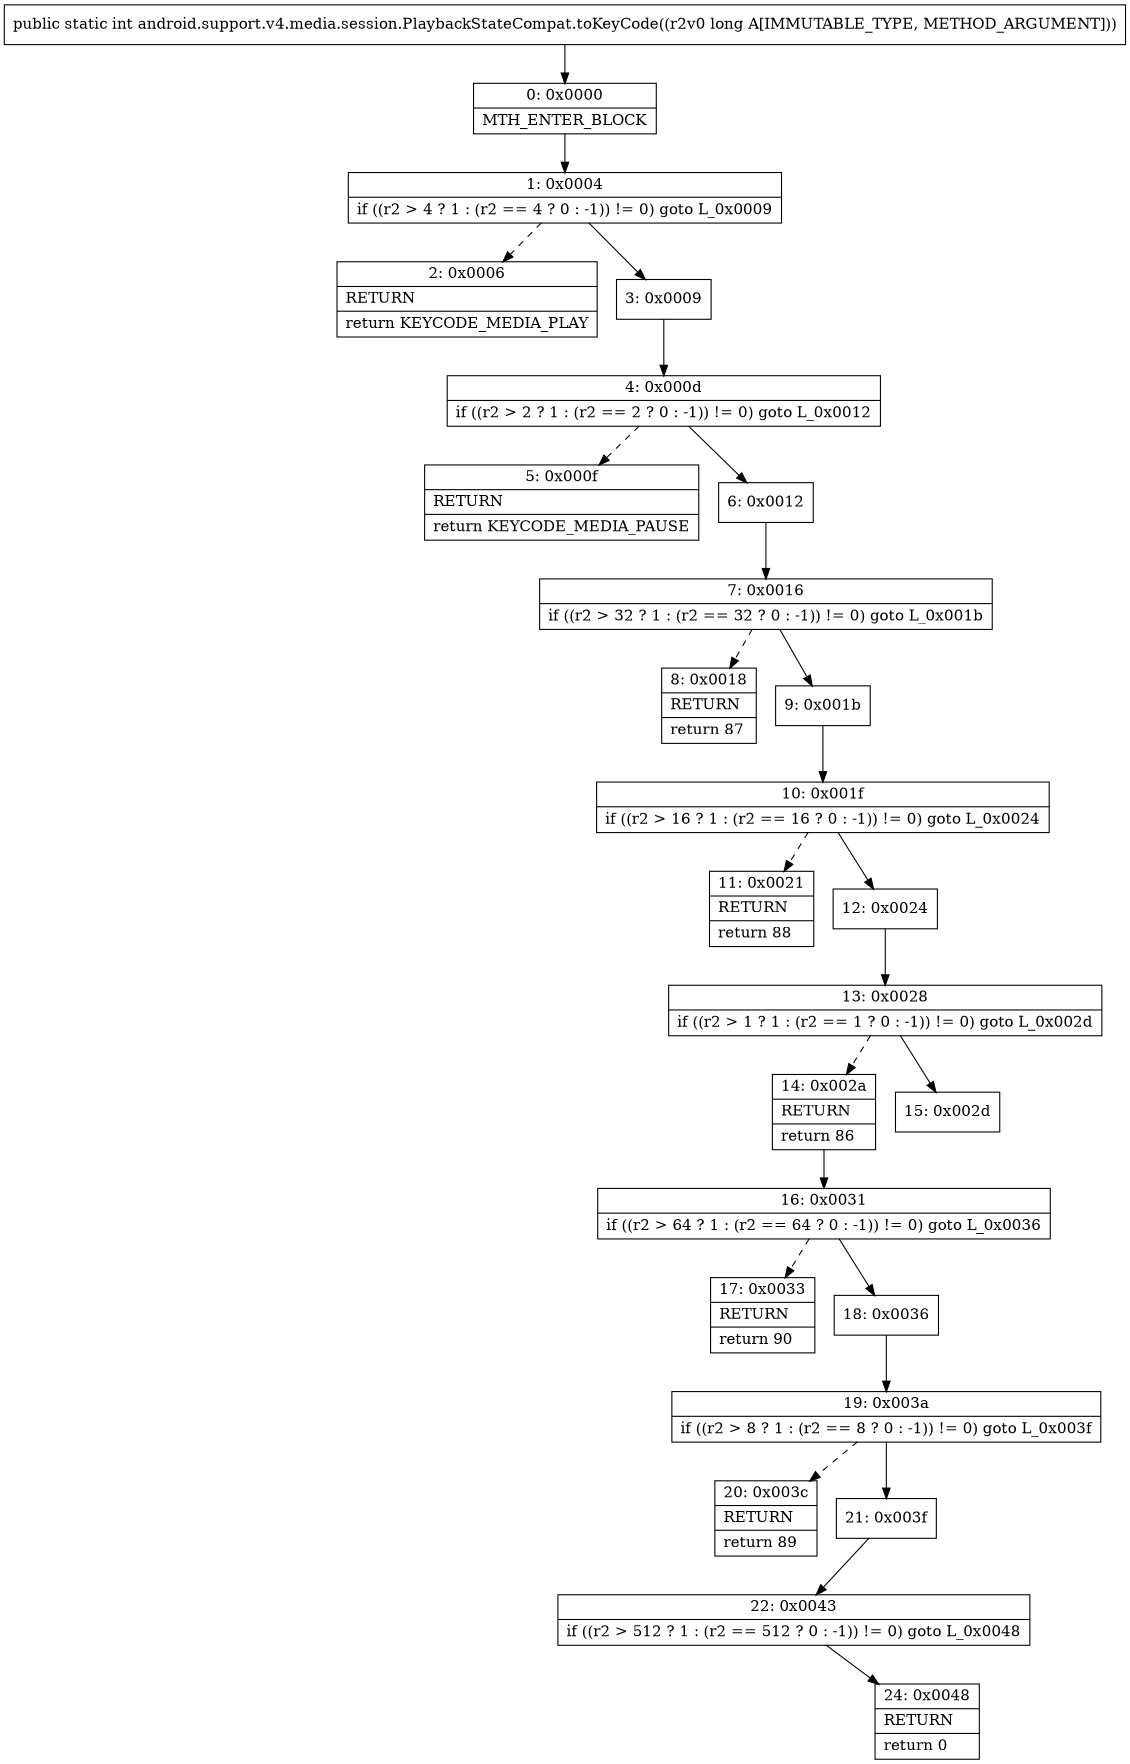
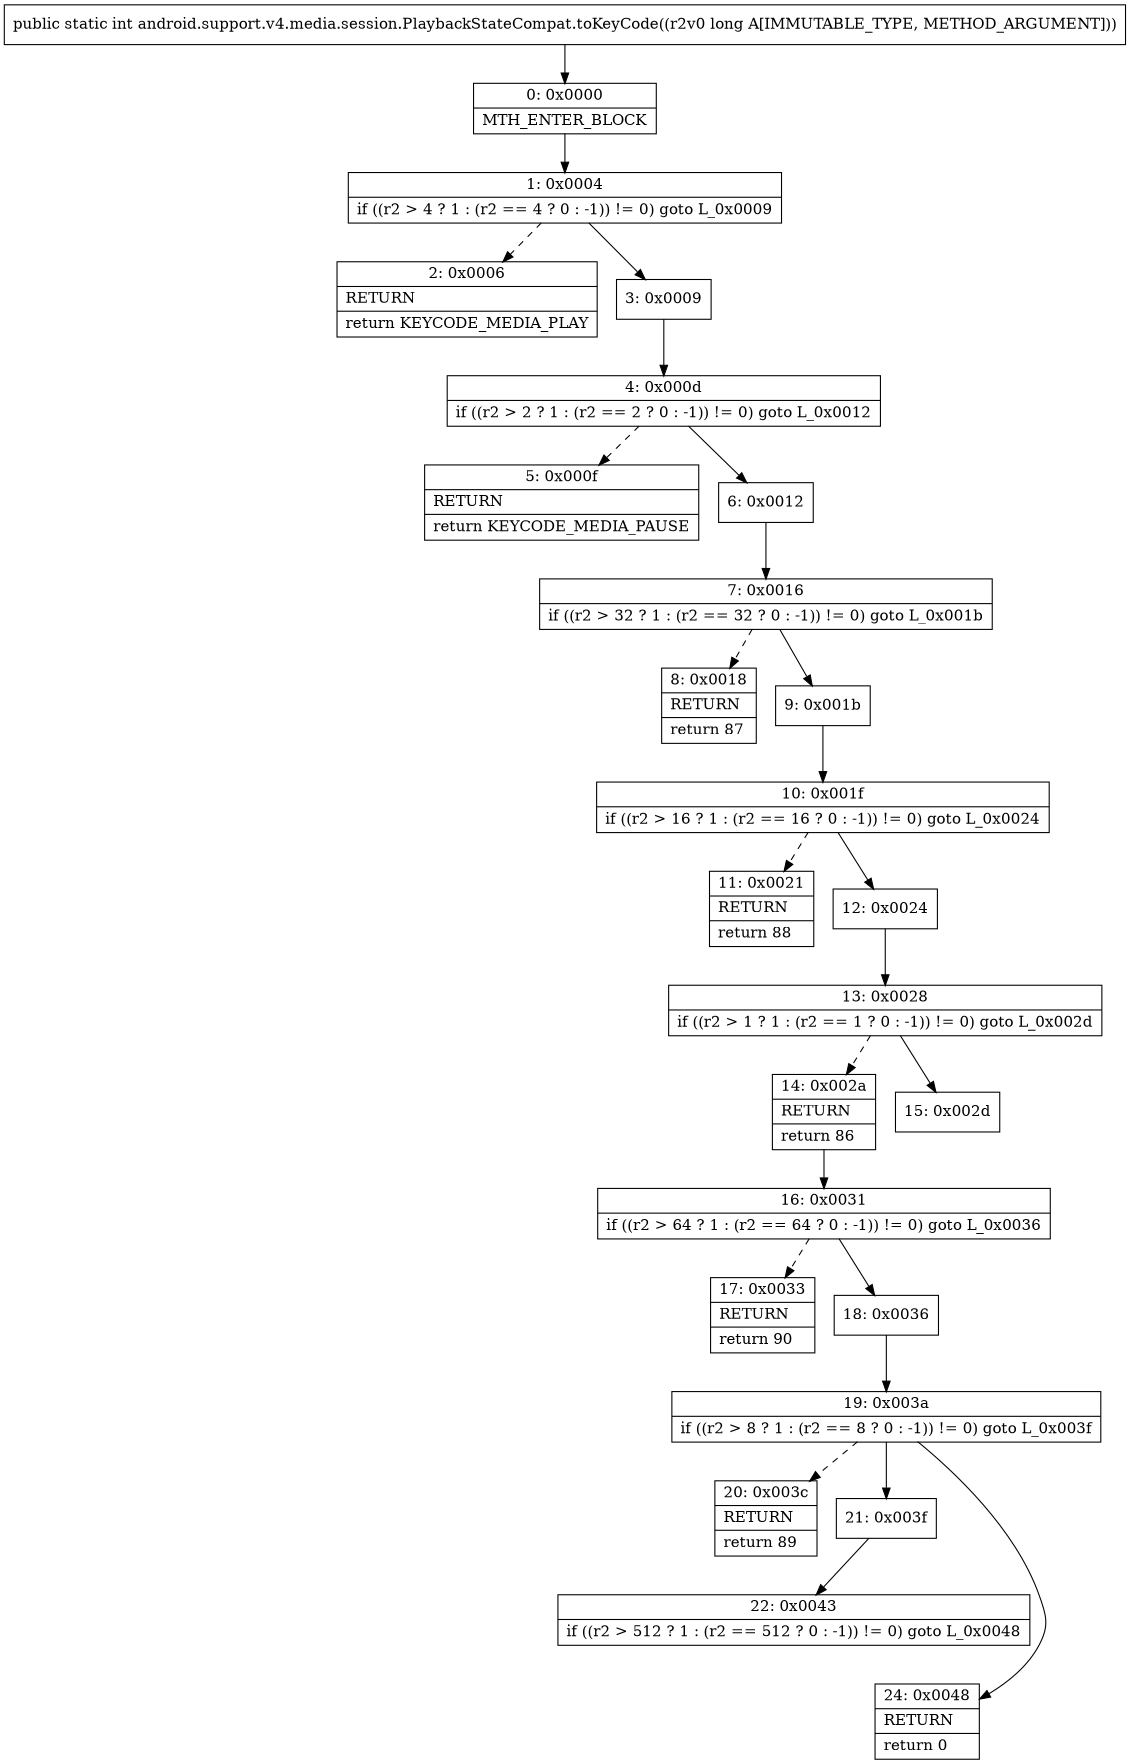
  digraph {
    node [shape=record]
    n1 [label="{0\:\ 0x0000|MTH_ENTER_BLOCK\l}"]
    n2 [label="{1\:\ 0x0004|if ((r2 \> 4 ? 1 : (r2 == 4 ? 0 : \-1)) != 0) goto L_0x0009\l}"]
    n3 [label="{2\:\ 0x0006|RETURN\l|return KEYCODE_MEDIA_PLAY\l}"]
    n4 [label="{3\:\ 0x0009}"]
    n5 [label="{4\:\ 0x000d|if ((r2 \> 2 ? 1 : (r2 == 2 ? 0 : \-1)) != 0) goto L_0x0012\l}"]
    n6 [label="{5\:\ 0x000f|RETURN\l|return KEYCODE_MEDIA_PAUSE\l}"]
    n7 [label="{6\:\ 0x0012}"]
    n8 [label="{7\:\ 0x0016|if ((r2 \> 32 ? 1 : (r2 == 32 ? 0 : \-1)) != 0) goto L_0x001b\l}"]
    n9 [label="{8\:\ 0x0018|RETURN\l|return 87\l}"]
    n10 [label="{9\:\ 0x001b}"]
    n11 [label="{10\:\ 0x001f|if ((r2 \> 16 ? 1 : (r2 == 16 ? 0 : \-1)) != 0) goto L_0x0024\l}"]
    n12 [label="{11\:\ 0x0021|RETURN\l|return 88\l}"]
    n13 [label="{12\:\ 0x0024}"]
    n14 [label="{13\:\ 0x0028|if ((r2 \> 1 ? 1 : (r2 == 1 ? 0 : \-1)) != 0) goto L_0x002d\l}"]
    n15 [label="{14\:\ 0x002a|RETURN\l|return 86\l}"]
    n16 [label="{15\:\ 0x002d}"]
    n17 [label="{16\:\ 0x0031|if ((r2 \> 64 ? 1 : (r2 == 64 ? 0 : \-1)) != 0) goto L_0x0036\l}"]
    n18 [label="{17\:\ 0x0033|RETURN\l|return 90\l}"]
    n19 [label="{18\:\ 0x0036}"]
    n20 [label="{19\:\ 0x003a|if ((r2 \> 8 ? 1 : (r2 == 8 ? 0 : \-1)) != 0) goto L_0x003f\l}"]
    n21 [label="{20\:\ 0x003c|RETURN\l|return 89\l}"]
    n22 [label="{21\:\ 0x003f}"]
    n23 [label="{22\:\ 0x0043|if ((r2 \> 512 ? 1 : (r2 == 512 ? 0 : \-1)) != 0) goto L_0x0048\l}"]
    n24 [label="{24\:\ 0x0048|RETURN\l|return 0\l}"]
    n25 [label="{public static int android.support.v4.media.session.PlaybackStateCompat.toKeyCode((r2v0 long A[IMMUTABLE_TYPE, METHOD_ARGUMENT])) }"]
    n1 -> n2
    n2 -> n3 [style=dashed]
    n2 -> n4
    n4 -> n5
    n5 -> n6 [style=dashed]
    n5 -> n7
    n7 -> n8
    n8 -> n9 [style=dashed]
    n8 -> n10
    n10 -> n11
    n11 -> n12 [style=dashed]
    n11 -> n13
    n13 -> n14
    n14 -> n15 [style=dashed]
    n14 -> n16
    n15 -> n17
    n17 -> n18 [style=dashed]
    n17 -> n19
    n19 -> n20
    n20 -> n21 [style=dashed]
    n20 -> n22
    n22 -> n23
-   n23 -> n24
+   n20 -> n24
    n25 -> n1
  }
